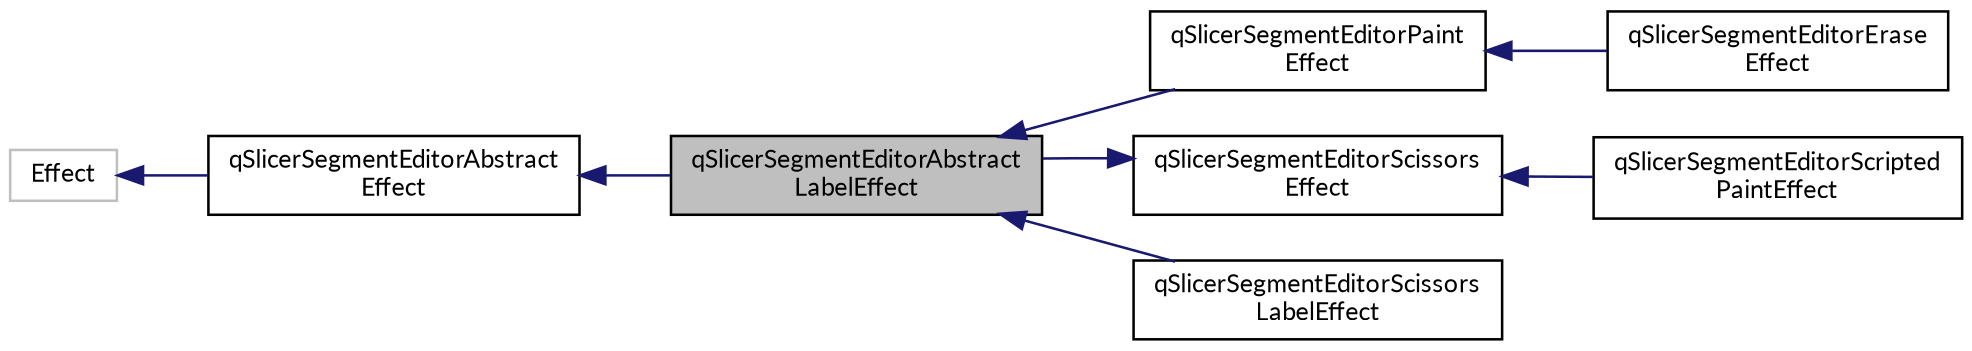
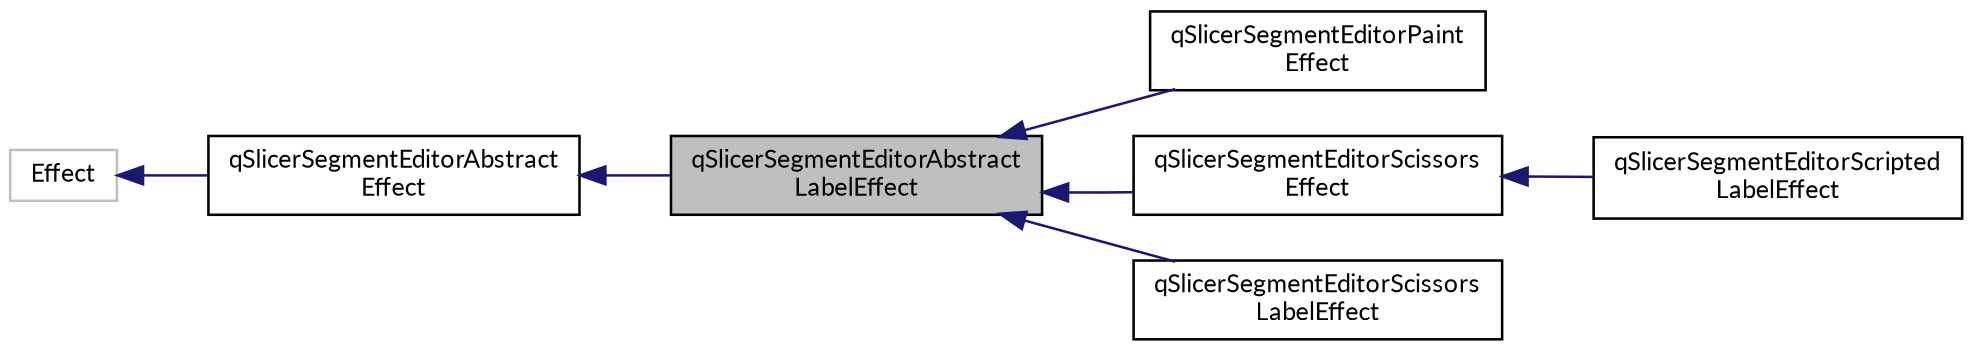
  digraph {
    fontname=Lato
    rankdir=LR
    node [color=black fontname=Lato fontsize=10 shape=record]
    edge [color=midnightblue dir=back fontname=Lato fontsize=10 labelfontname=Helvetica labelfontsize=10 style=solid]
    n1 [fillcolor=grey75 fontcolor=black height=0.2 label="qSlicerSegmentEditorAbstract\lLabelEffect" style=filled width=0.4]
    n2 [height=0.2 label="qSlicerSegmentEditorPaint\lEffect" width=0.4]
    n3 [height=0.2 label="qSlicerSegmentEditorScissors\lEffect" width=0.4]
    n4 [height=0.2 label="qSlicerSegmentEditorScissors\lLabelEffect" width=0.4]
-   n5 [height=0.2 label="qSlicerSegmentEditorErase\lEffect" width=0.4]
-   n6 [height=0.2 label="qSlicerSegmentEditorScripted\lPaintEffect" width=0.4]
+   n6 [height=0.2 label="qSlicerSegmentEditorScripted\lLabelEffect" width=0.4]
    n7 [height=0.2 label="qSlicerSegmentEditorAbstract\lEffect" width=0.4]
    n8 [color=grey75 height=0.2 label=Effect width=0.4]
    n1 -> n2
-   n3 -> n1
+   n1 -> n3
    n1 -> n4
-   n2 -> n5
    n3 -> n6
    n7 -> n1
    n8 -> n7
  }
